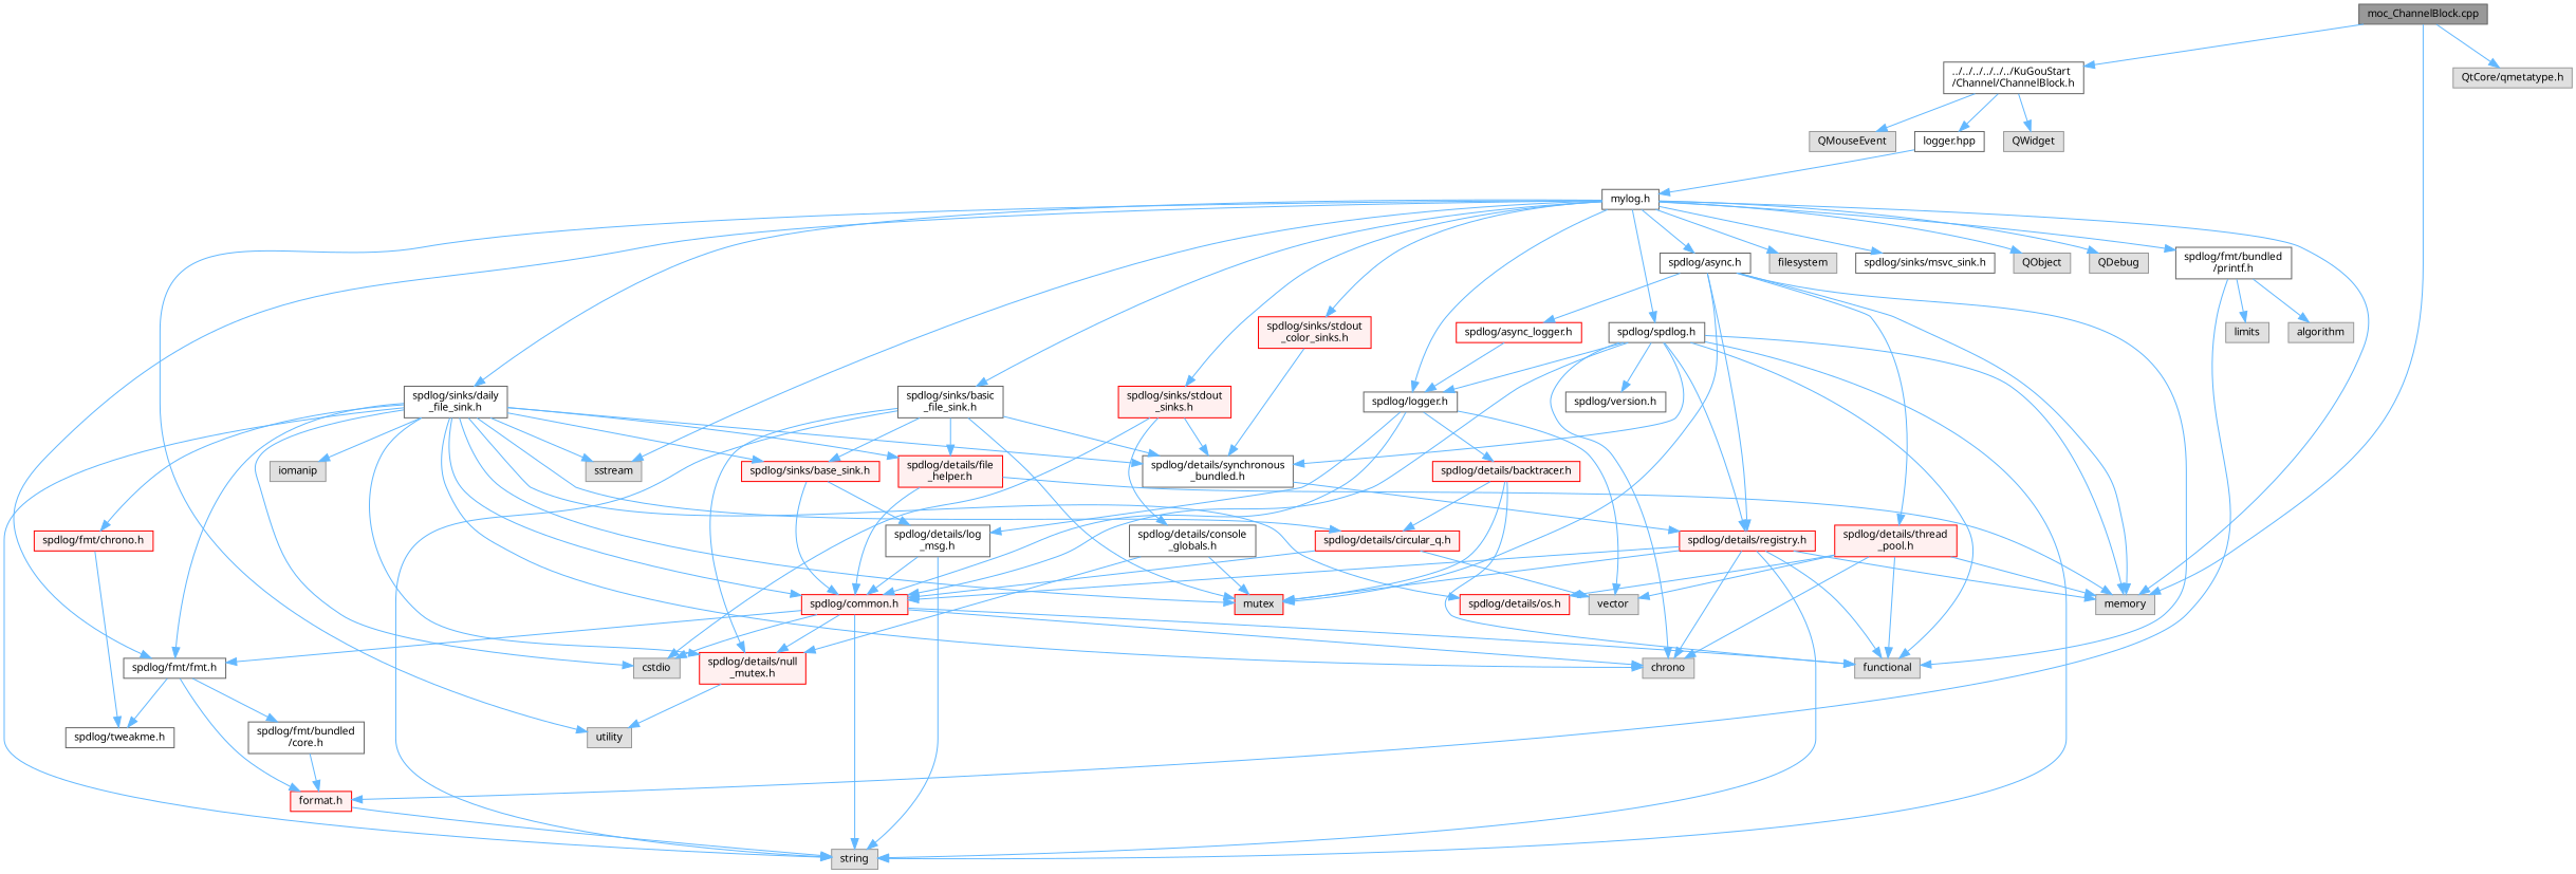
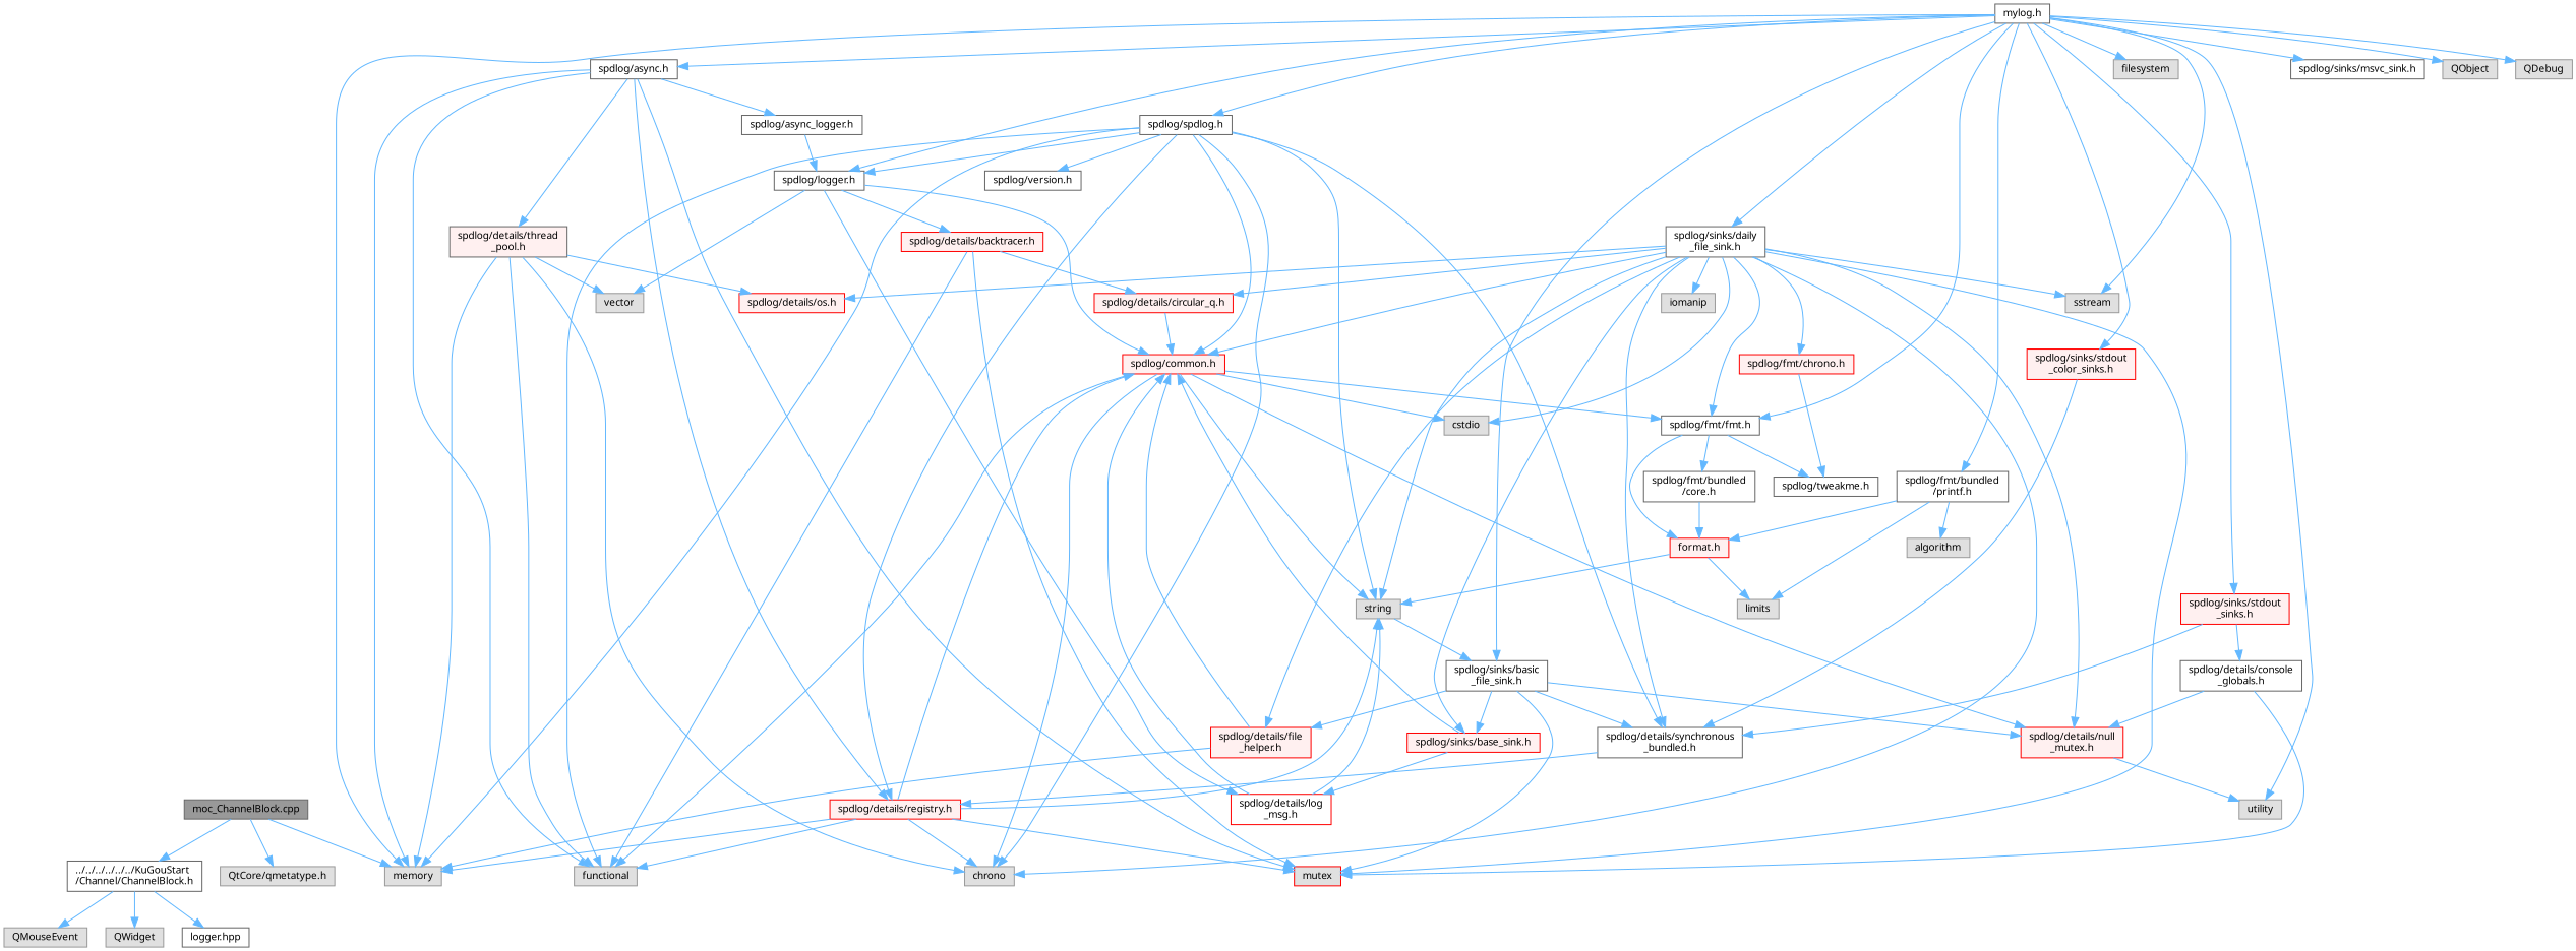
  digraph {
    fontname="Noto Sans"
    node [color=grey40 fillcolor=white fontname="Noto Sans" fontsize=10 shape=box style=filled]
    edge [color=steelblue1 fontname="Noto Sans" fontsize=10 labelfontname=Helvetica labelfontsize=10 style=solid]
    n1 [color=gray40 fillcolor=grey60 fontcolor=black height=0.2 label="moc_ChannelBlock.cpp" width=0.4]
    n2 [height=0.2 label="../../../../../../KuGouStart\l/Channel/ChannelBlock.h" width=0.4]
    n3 [color=grey60 fillcolor="#E0E0E0" height=0.2 label=memory width=0.4]
    n4 [color=grey60 fillcolor="#E0E0E0" height=0.2 label="QtCore/qmetatype.h" width=0.4]
    n5 [color=grey60 fillcolor="#E0E0E0" height=0.2 label=QMouseEvent width=0.4]
    n6 [color=grey60 fillcolor="#E0E0E0" height=0.2 label=QWidget width=0.4]
    n7 [height=0.2 label="logger.hpp" width=0.4]
    n8 [height=0.2 label="mylog.h" width=0.4]
    n9 [color=grey60 fillcolor="#E0E0E0" height=0.2 label=filesystem width=0.4]
    n10 [color=grey60 fillcolor="#E0E0E0" height=0.2 label=sstream width=0.4]
    n11 [height=0.2 label="spdlog/spdlog.h" width=0.4]
    n12 [color=grey60 fillcolor="#E0E0E0" height=0.2 label=utility width=0.4]
    n13 [height=0.2 label="spdlog/fmt/fmt.h" width=0.4]
    n14 [height=0.2 label="spdlog/logger.h" width=0.4]
    n15 [height=0.2 label="spdlog/async.h" width=0.4]
    n16 [height=0.2 label="spdlog/fmt/bundled\l/printf.h" width=0.4]
    n17 [height=0.2 label="spdlog/sinks/basic\l_file_sink.h" width=0.4]
    n18 [height=0.2 label="spdlog/sinks/daily\l_file_sink.h" width=0.4]
    n19 [height=0.2 label="spdlog/sinks/msvc_sink.h" width=0.4]
    n20 [color=red fillcolor="#FFF0F0" height=0.2 label="spdlog/sinks/stdout\l_sinks.h" width=0.4]
    n21 [color=red fillcolor="#FFF0F0" height=0.2 label="spdlog/sinks/stdout\l_color_sinks.h" width=0.4]
    n22 [color=grey60 fillcolor="#E0E0E0" height=0.2 label=QObject width=0.4]
    n23 [color=grey60 fillcolor="#E0E0E0" height=0.2 label=QDebug width=0.4]
    n24 [color=red fillcolor="#FFF0F0" height=0.2 label="spdlog/common.h" width=0.4]
    n25 [color=grey60 fillcolor="#E0E0E0" height=0.2 label=chrono width=0.4]
    n26 [color=grey60 fillcolor="#E0E0E0" height=0.2 label=functional width=0.4]
    n27 [color=grey60 fillcolor="#E0E0E0" height=0.2 label=string width=0.4]
    n28 [color=red fillcolor="#FFF0F0" height=0.2 label="spdlog/details/registry.h" width=0.4]
    n29 [height=0.2 label="spdlog/details/synchronous\l_bundled.h" width=0.4]
    n30 [height=0.2 label="spdlog/version.h" width=0.4]
    n31 [height=0.2 label="spdlog/tweakme.h" width=0.4]
    n32 [height=0.2 label="spdlog/fmt/bundled\l/core.h" width=0.4]
    n33 [color=red fillcolor="#FFF0F0" height=0.2 label="format.h" width=0.4]
    n34 [color=red fillcolor="#FFF0F0" height=0.2 label="spdlog/details/backtracer.h" width=0.4]
    n35 [color=grey60 fillcolor="#E0E0E0" height=0.2 label=vector width=0.4]
-   n36 [height=0.2 label="spdlog/details/log\l_msg.h" width=0.4]
+   n36 [color=red height=0.2 label="spdlog/details/log\l_msg.h" width=0.4]
    n37 [color=red fillcolor="#E0E0E0" height=0.2 label=mutex width=0.4]
-   n38 [color=red height=0.2 label="spdlog/async_logger.h" width=0.4]
-   n39 [color=red fillcolor="#FFF0F0" height=0.2 label="spdlog/details/thread\l_pool.h" width=0.4]
+   n38 [height=0.2 label="spdlog/async_logger.h" width=0.4]
+   n39 [fillcolor="#FFF0F0" height=0.2 label="spdlog/details/thread\l_pool.h" width=0.4]
    n40 [color=grey60 fillcolor="#E0E0E0" height=0.2 label=limits width=0.4]
    n41 [color=grey60 fillcolor="#E0E0E0" height=0.2 label=algorithm width=0.4]
    n42 [color=red fillcolor="#FFF0F0" height=0.2 label="spdlog/details/null\l_mutex.h" width=0.4]
    n43 [color=red fillcolor="#FFF0F0" height=0.2 label="spdlog/details/file\l_helper.h" width=0.4]
    n44 [color=red fillcolor="#FFF0F0" height=0.2 label="spdlog/sinks/base_sink.h" width=0.4]
    n45 [color=grey60 fillcolor="#E0E0E0" height=0.2 label=cstdio width=0.4]
    n46 [color=red fillcolor="#FFF0F0" height=0.2 label="spdlog/details/circular_q.h" width=0.4]
    n47 [color=red fillcolor="#FFF0F0" height=0.2 label="spdlog/details/os.h" width=0.4]
    n48 [color=red fillcolor="#FFF0F0" height=0.2 label="spdlog/fmt/chrono.h" width=0.4]
    n49 [color=grey60 fillcolor="#E0E0E0" height=0.2 label=iomanip width=0.4]
    n50 [height=0.2 label="spdlog/details/console\l_globals.h" width=0.4]
    n1 -> n2
    n1 -> n3
    n1 -> n4
    n2 -> n5
    n2 -> n6
    n2 -> n7
-   n7 -> n8
    n8 -> n3
    n8 -> n9
    n8 -> n10
    n8 -> n11
    n8 -> n12
    n8 -> n13
    n8 -> n14
    n8 -> n15
    n8 -> n16
    n8 -> n17
    n8 -> n18
    n8 -> n19
    n8 -> n20
    n8 -> n21
    n8 -> n22
    n8 -> n23
    n11 -> n3
    n11 -> n14
    n11 -> n24
    n11 -> n25
    n11 -> n26
    n11 -> n27
    n11 -> n28
    n11 -> n29
    n11 -> n30
    n13 -> n31
    n13 -> n32
    n13 -> n33
    n14 -> n24
    n14 -> n34
    n14 -> n35
    n14 -> n36
    n15 -> n3
    n15 -> n26
    n15 -> n28
    n15 -> n37
    n15 -> n38
    n15 -> n39
    n16 -> n33
    n16 -> n40
    n16 -> n41
-   n17 -> n27
+   n27 -> n17
    n17 -> n29
    n17 -> n37
    n17 -> n42
    n17 -> n43
    n17 -> n44
    n18 -> n10
    n18 -> n13
    n18 -> n24
    n18 -> n25
    n18 -> n27
    n18 -> n29
    n18 -> n37
    n18 -> n42
    n18 -> n43
    n18 -> n44
    n18 -> n45
    n18 -> n46
    n18 -> n47
    n18 -> n48
    n18 -> n49
    n20 -> n29
-   n20 -> n45
    n20 -> n50
    n21 -> n29
    n24 -> n13
    n24 -> n25
    n24 -> n26
    n24 -> n27
    n24 -> n42
    n24 -> n45
    n28 -> n3
    n28 -> n24
    n28 -> n25
    n28 -> n26
    n28 -> n27
    n28 -> n37
    n29 -> n28
    n32 -> n33
    n33 -> n27
+   n33 -> n40
    n34 -> n26
    n34 -> n37
    n34 -> n46
    n36 -> n24
    n36 -> n27
    n38 -> n14
    n39 -> n3
    n39 -> n25
    n39 -> n26
    n39 -> n35
    n39 -> n47
    n42 -> n12
    n43 -> n3
    n43 -> n24
    n44 -> n24
    n44 -> n36
    n46 -> n24
-   n46 -> n35
    n48 -> n31
    n50 -> n37
    n50 -> n42
  }
